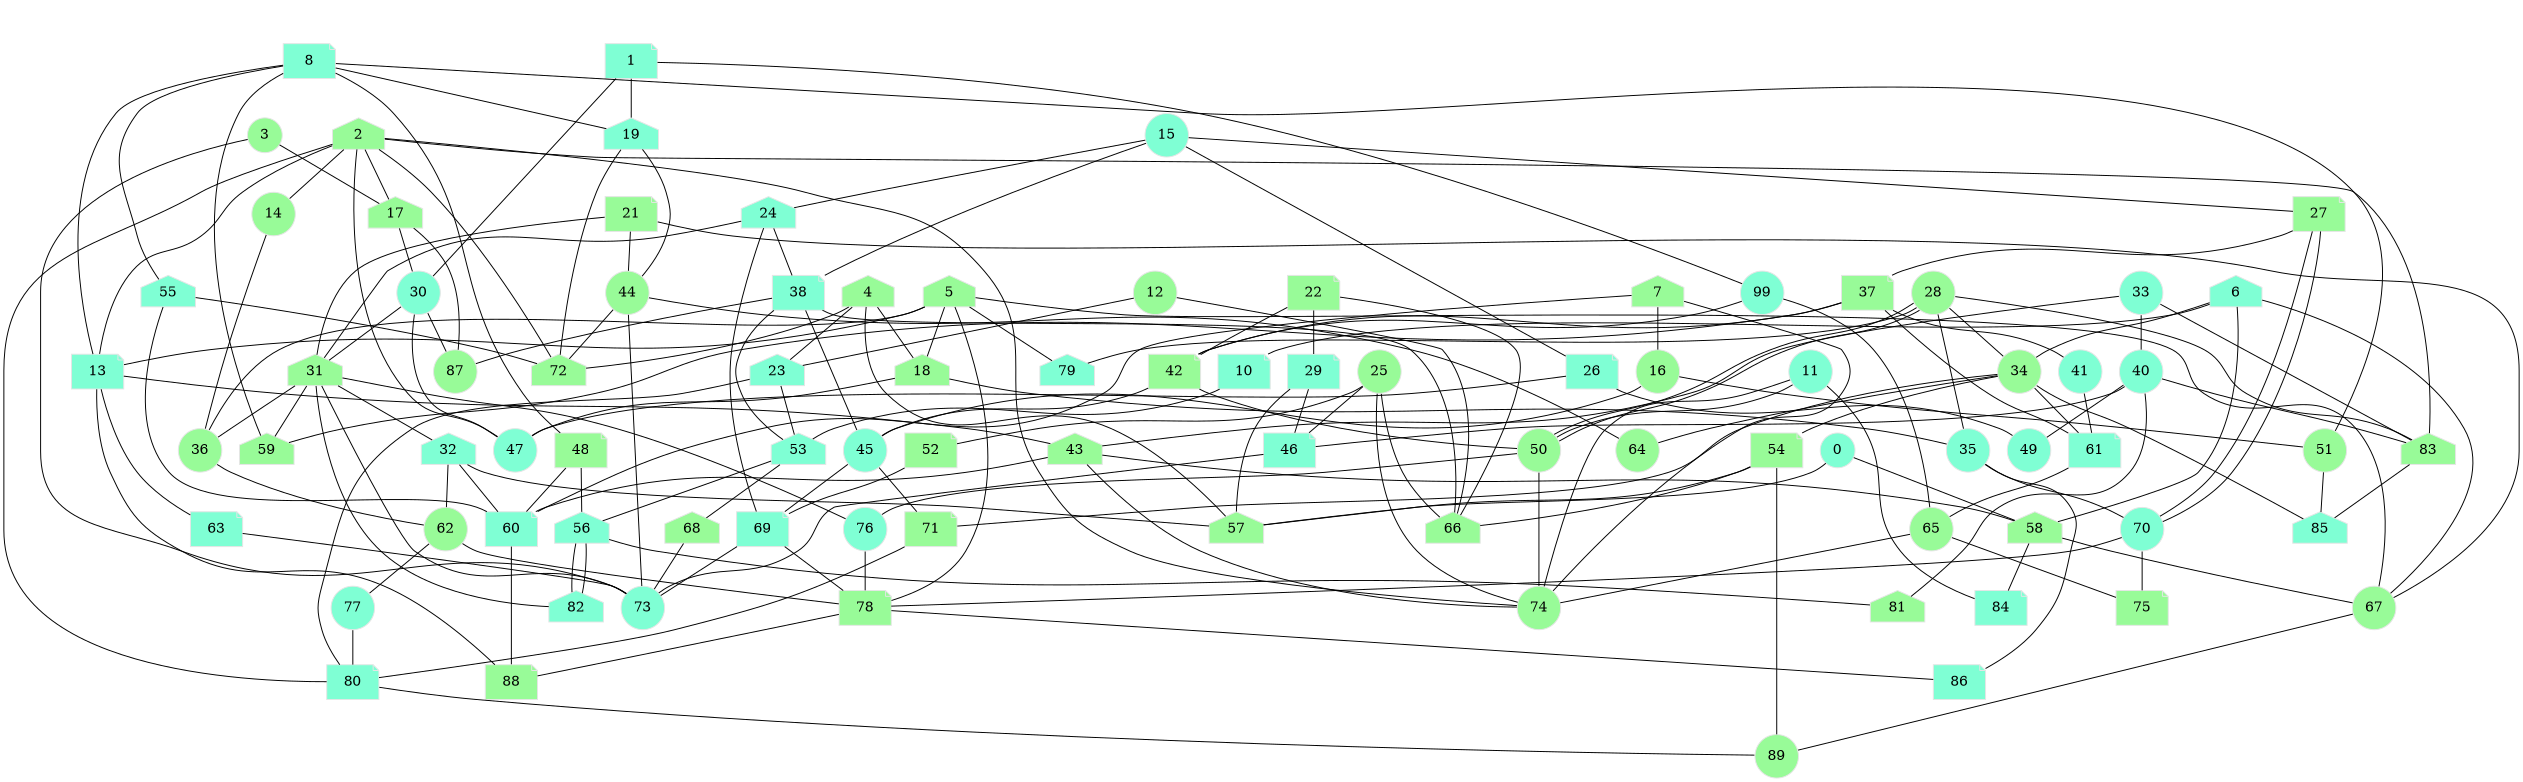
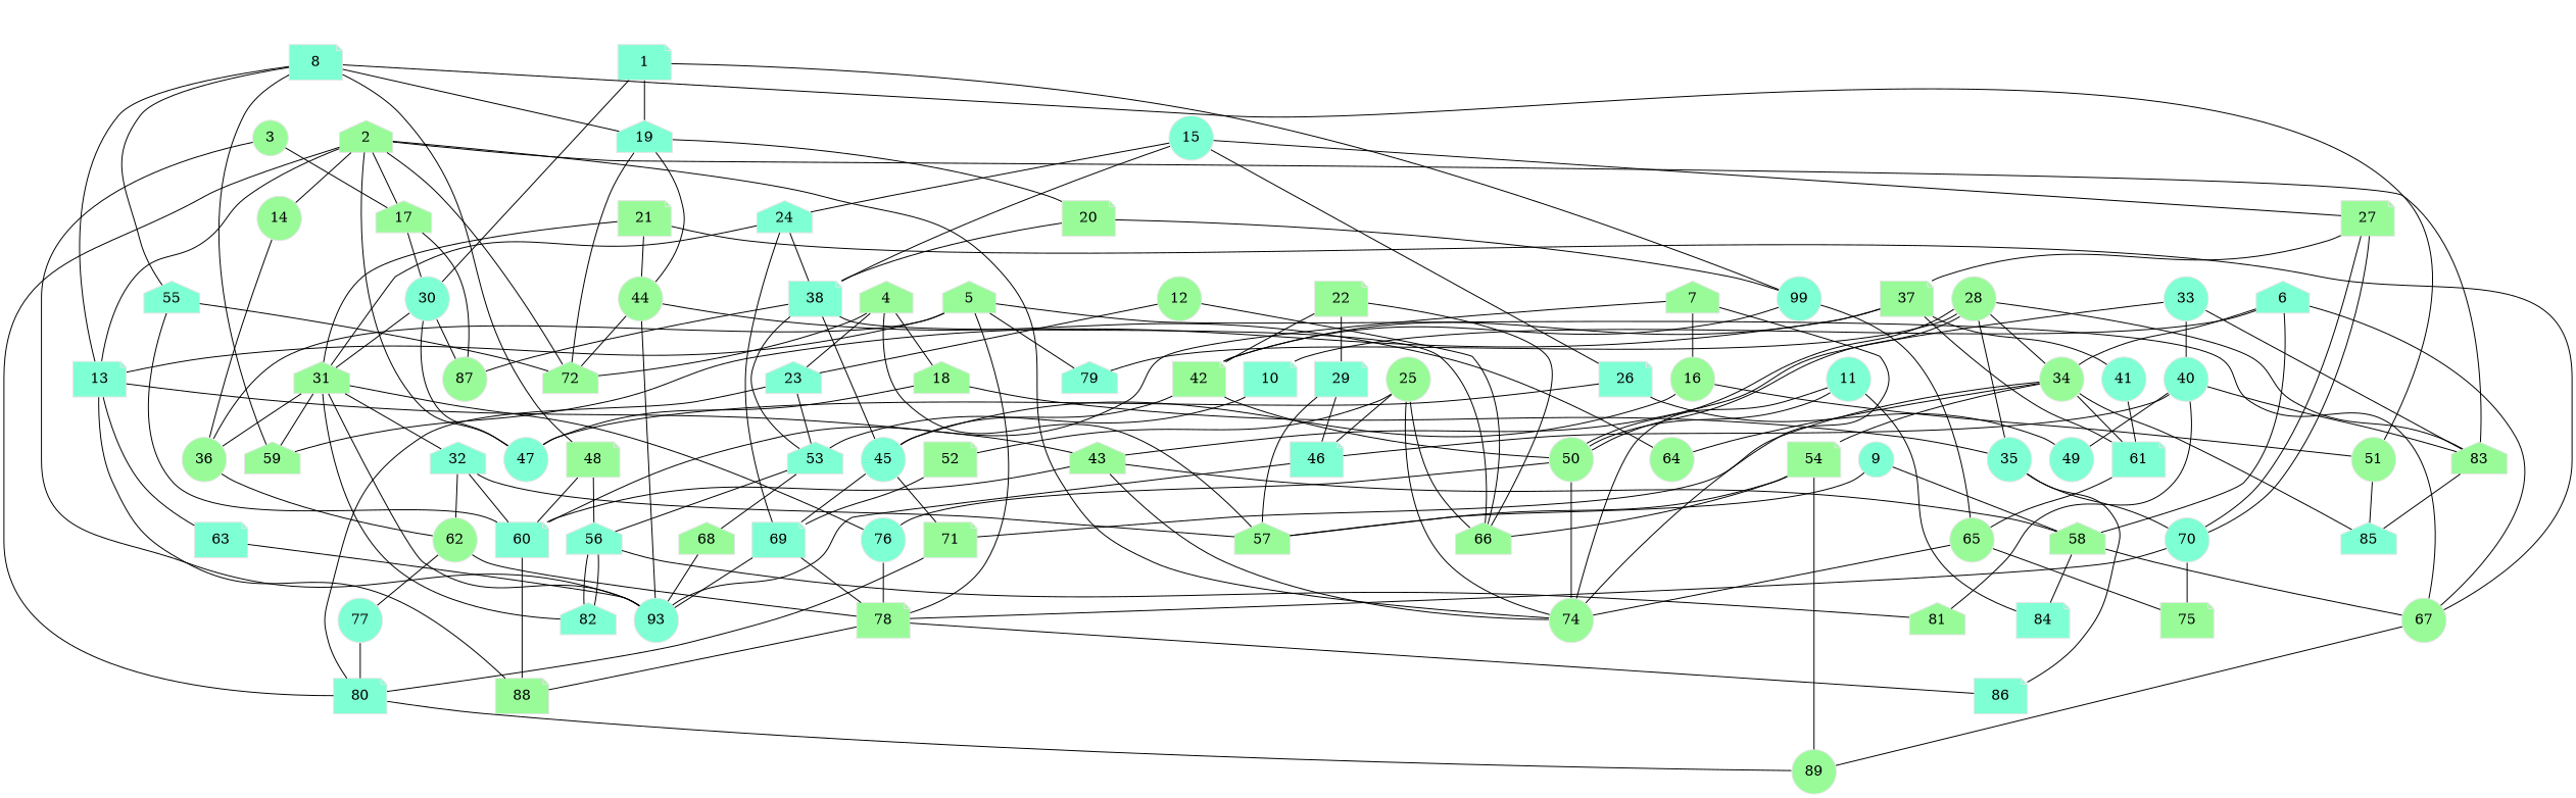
  graph {
    node [color=gray90 fillcolor=palegreen shape=circle style=filled]
    1 [fillcolor=aquamarine shape=note]
    19 [fillcolor=aquamarine shape=house]
    30 [fillcolor=aquamarine]
    n4 [fillcolor=aquamarine label=99]
    72 [shape=house]
+   20 [shape=note]
    44
    47 [fillcolor=aquamarine]
    87
    31 [shape=house]
    42 [shape=note]
    65
    2 [shape=house]
    13 [fillcolor=aquamarine shape=note]
    14
    17 [shape=house]
    74
    80 [fillcolor=aquamarine shape=note]
    83 [shape=house]
    43 [shape=house]
    63 [fillcolor=aquamarine shape=note]
    88 [shape=note]
    36
    89
    85 [fillcolor=aquamarine shape=house]
    3
-   73 [fillcolor=aquamarine]
+   73 [fillcolor=aquamarine label=93]
    4 [shape=house]
    18 [shape=house]
    23 [fillcolor=aquamarine shape=house]
    57 [shape=house]
    35 [fillcolor=aquamarine]
    53 [fillcolor=aquamarine shape=house]
    5 [shape=house]
    67
    78 [shape=note]
    79 [fillcolor=aquamarine shape=house]
    62
    86 [fillcolor=aquamarine shape=note]
    6 [fillcolor=aquamarine shape=house]
    10 [fillcolor=aquamarine shape=note]
    34
    58 [shape=house]
    54 [shape=note]
    61 [fillcolor=aquamarine shape=note]
    64
    71 [shape=note]
    84 [fillcolor=aquamarine shape=note]
    7 [shape=house]
    16
    60 [fillcolor=aquamarine shape=note]
    51
    45 [fillcolor=aquamarine]
    8 [fillcolor=aquamarine shape=note]
    48 [shape=note]
    55 [fillcolor=aquamarine shape=house]
    59 [shape=house]
    56 [fillcolor=aquamarine shape=house]
-   9 [fillcolor=aquamarine label=0]
+   9 [fillcolor=aquamarine]
    68 [shape=house]
    11 [fillcolor=aquamarine]
    50
    76 [fillcolor=aquamarine]
    12
    66 [shape=house]
    15 [fillcolor=aquamarine]
    24 [fillcolor=aquamarine shape=house]
    26 [fillcolor=aquamarine shape=note]
    27 [shape=note]
    38 [fillcolor=aquamarine shape=note]
    69 [fillcolor=aquamarine shape=note]
    49 [fillcolor=aquamarine]
    37 [shape=note]
    70 [fillcolor=aquamarine]
    21 [shape=note]
    32 [fillcolor=aquamarine shape=house]
    82 [fillcolor=aquamarine shape=house]
    22 [shape=note]
    29 [fillcolor=aquamarine shape=note]
    46 [fillcolor=aquamarine shape=note]
    25
    52 [shape=note]
    41 [fillcolor=aquamarine]
    75 [shape=note]
    28
    77 [fillcolor=aquamarine]
    33 [fillcolor=aquamarine]
    40 [fillcolor=aquamarine]
    81 [shape=house]
    1 -- 19
    1 -- 30
    1 -- n4
    19 -- 72
+   19 -- 20
    19 -- 44
    30 -- 47
    30 -- 87
    30 -- 31
    n4 -- 42
    n4 -- 65
+   20 -- n4
+   20 -- 38
    44 -- 72
    44 -- 73
    44 -- 64
    31 -- 36
    31 -- 73
    31 -- 59
    31 -- 76
    31 -- 32
    31 -- 82
    42 -- 45
    42 -- 50
    65 -- 74
    65 -- 75
    2 -- 72
    2 -- 47
    2 -- 13
    2 -- 14
    2 -- 17
    2 -- 74
    2 -- 80
    2 -- 83
    13 -- 43
    13 -- 63
    13 -- 88
    14 -- 36
    17 -- 30
    17 -- 87
    80 -- 89
    83 -- 85
    43 -- 74
    43 -- 58
    43 -- 60
    63 -- 73
    36 -- 62
    3 -- 17
    3 -- 73
    4 -- 72
    4 -- 18
    4 -- 23
    4 -- 57
    18 -- 47
    18 -- 35
    23 -- 80
    23 -- 53
    35 -- 86
    35 -- 70
    53 -- 56
    53 -- 68
    5 -- 13
    5 -- 36
-   5 -- 18
    5 -- 67
    5 -- 78
    5 -- 79
    67 -- 89
    78 -- 88
    78 -- 86
    62 -- 78
    62 -- 77
    6 -- 67
    6 -- 10
    6 -- 34
    6 -- 58
    10 -- 53
    34 -- 85
    34 -- 54
    34 -- 61
    34 -- 64
    34 -- 71
    58 -- 67
    58 -- 84
    54 -- 89
    54 -- 57
    54 -- 66
    61 -- 65
    71 -- 80
    7 -- 74
    7 -- 16
    7 -- 60
    16 -- 51
    16 -- 45
    60 -- 88
    51 -- 85
    45 -- 71
    45 -- 69
    8 -- 19
    8 -- 13
    8 -- 51
    8 -- 48
    8 -- 55
    8 -- 59
    48 -- 60
    48 -- 56
    55 -- 72
    55 -- 60
    56 -- 82
    56 -- 82
    56 -- 81
    9 -- 57
    9 -- 58
    68 -- 73
    11 -- 74
    11 -- 84
    11 -- 50
    50 -- 74
    50 -- 76
    76 -- 78
    12 -- 23
    12 -- 66
    15 -- 24
    15 -- 26
    15 -- 27
    15 -- 38
    24 -- 31
    24 -- 38
    24 -- 69
    26 -- 47
    26 -- 49
    27 -- 37
    27 -- 70
    27 -- 70
    38 -- 87
    38 -- 53
    38 -- 45
    38 -- 66
    69 -- 73
    69 -- 78
    37 -- 42
    37 -- 61
    37 -- 59
    37 -- 41
    70 -- 78
    70 -- 75
    21 -- 44
    21 -- 31
    21 -- 67
    32 -- 57
    32 -- 62
    32 -- 60
    22 -- 42
    22 -- 66
    22 -- 29
    29 -- 57
    29 -- 46
    46 -- 73
    25 -- 74
    25 -- 66
    25 -- 46
    25 -- 52
    52 -- 69
    41 -- 61
    28 -- 83
    28 -- 35
    28 -- 79
    28 -- 34
    28 -- 50
    28 -- 50
    77 -- 80
    33 -- 83
    33 -- 43
    33 -- 40
    40 -- 83
    40 -- 49
    40 -- 46
    40 -- 81
  }
